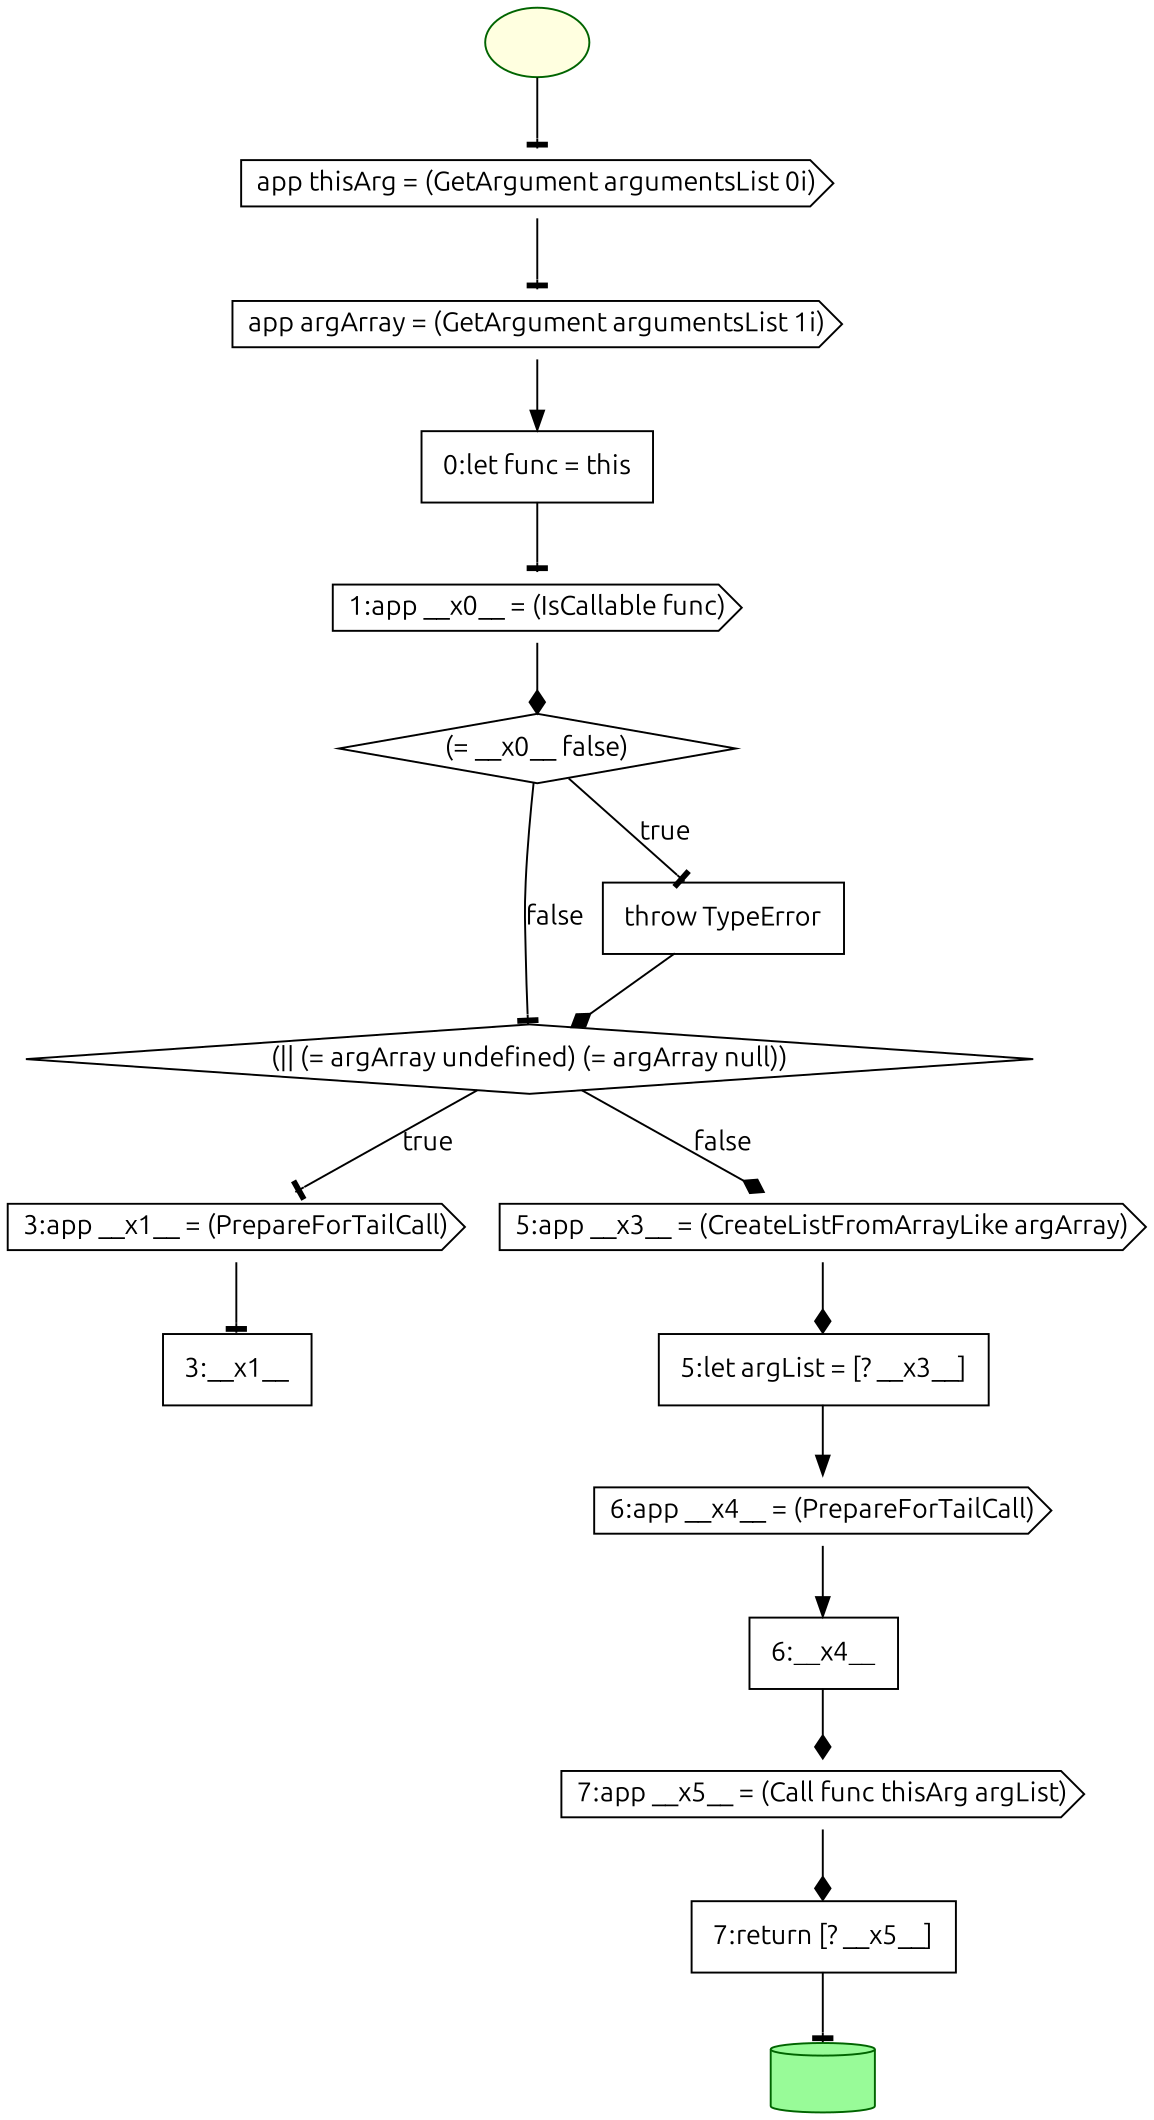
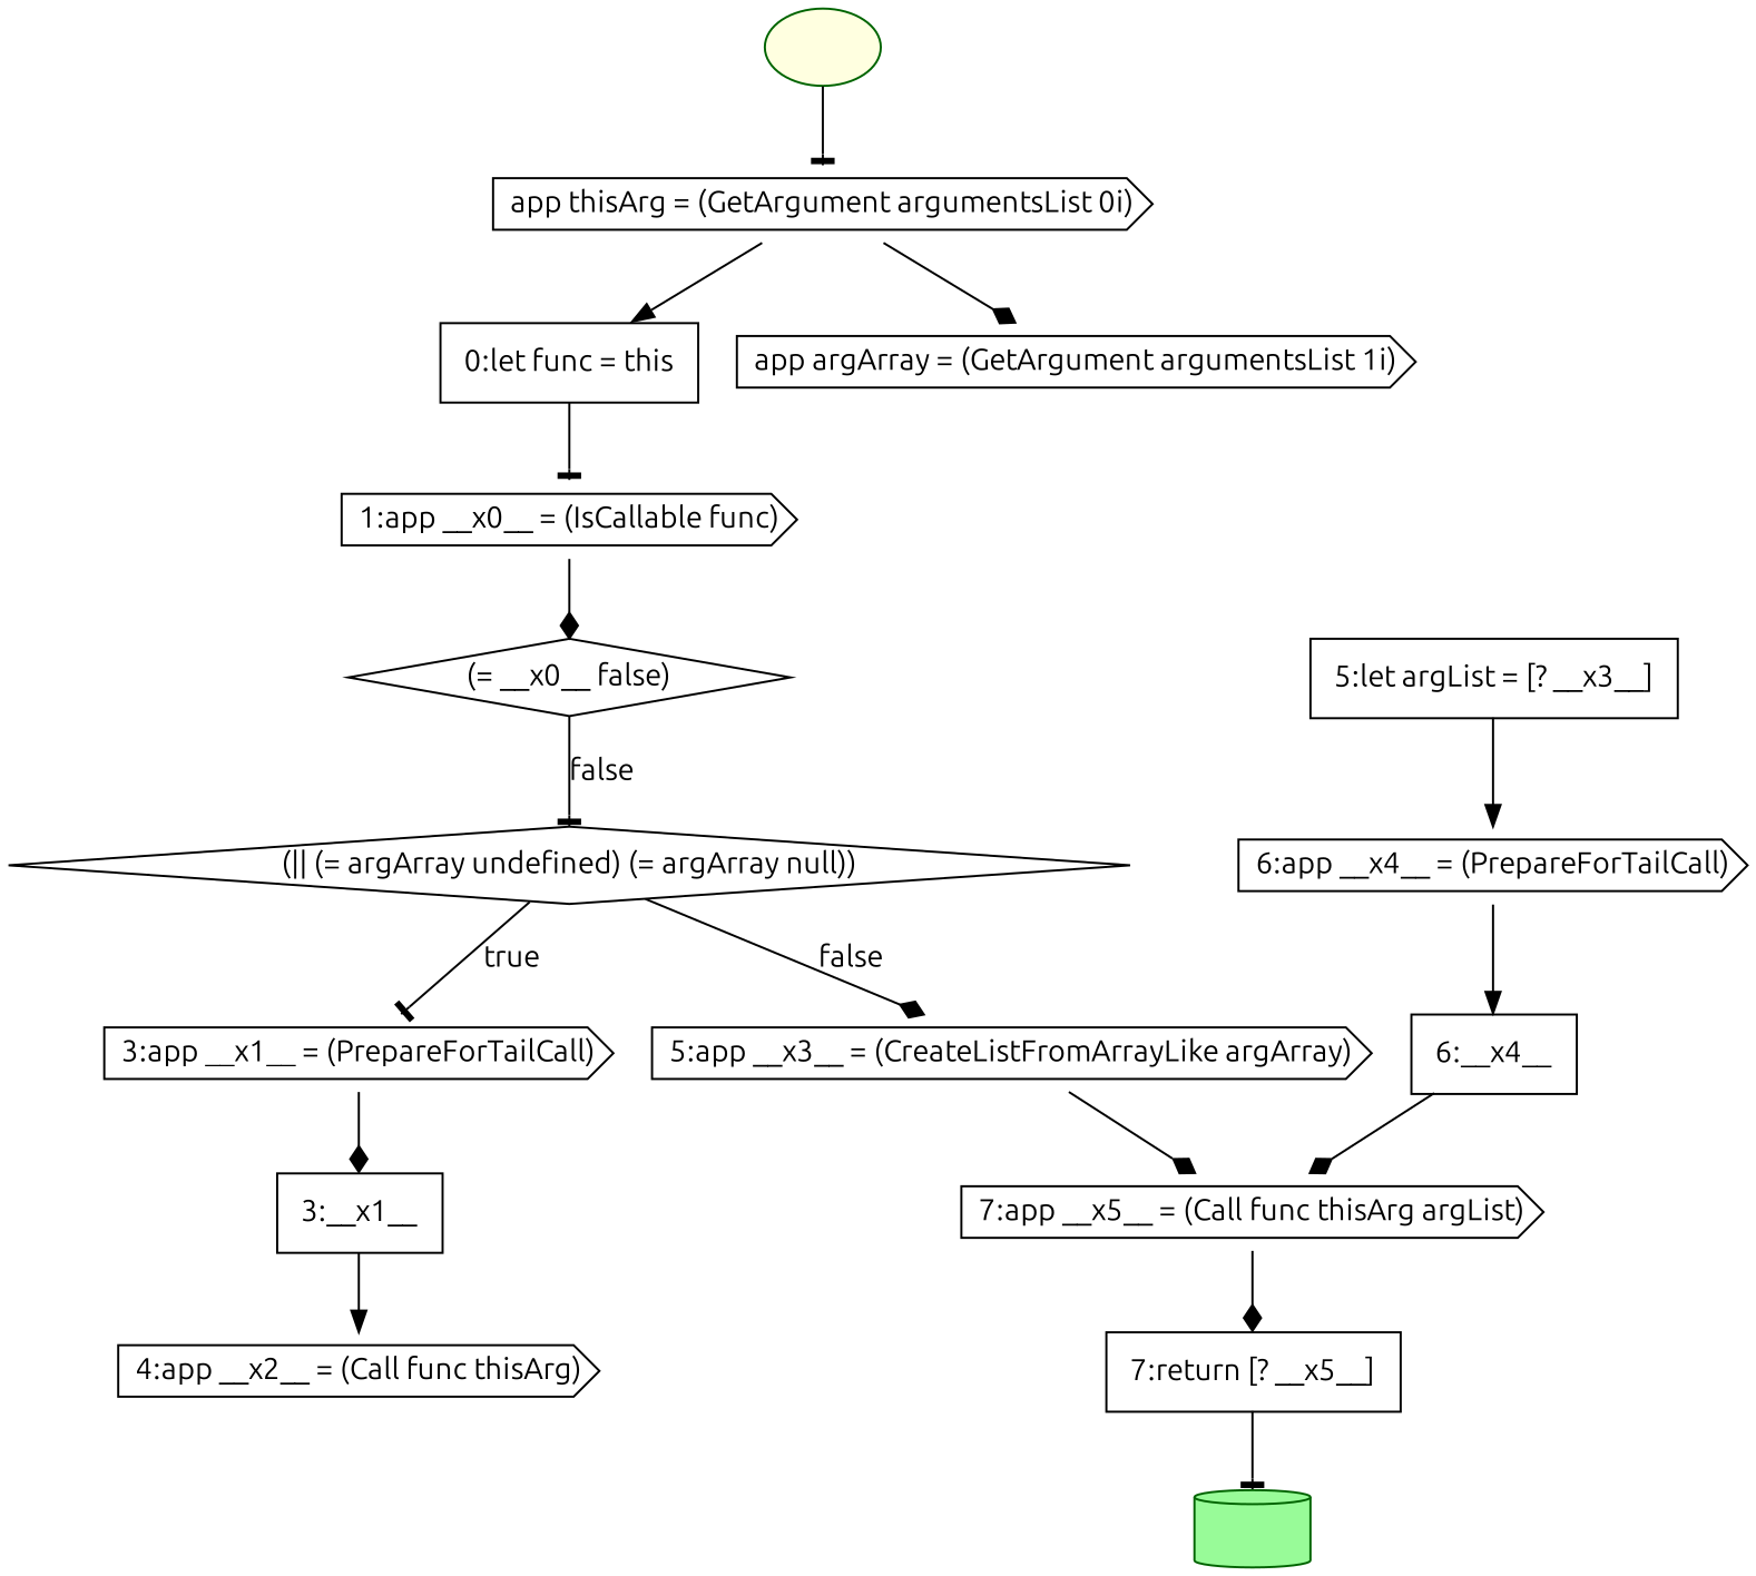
  digraph {
    fontname=Ubuntu
    node [color=black fillcolor=white fontname=Ubuntu shape=cds style=filled]
    edge [arrowhead=tee color=black fontname=Ubuntu]
    n1 [label=<<font color="black">6:app __x4__ = (PrepareForTailCall)</font>>]
    n2 [label=<<font color="black">     <table border="0" cellborder="1" cellspacing="0" cellpadding="10">       <tr><td align="left">6:__x4__</td></tr>     </table>   </font>> margin=0 shape=none]
    n3 [label=<<font color="black">7:app __x5__ = (Call func thisArg argList)</font>>]
    n4 [label=<<font color="black">1:app __x0__ = (IsCallable func)</font>>]
    n5 [label=<<font color="black">(= __x0__ false)</font>> shape=diamond]
    n6 [label=<<font color="black">(|| (= argArray undefined) (= argArray null))</font>> shape=diamond]
-   n7 [label=<<font color="black">     <table border="0" cellborder="1" cellspacing="0" cellpadding="10">       <tr><td align="left">throw TypeError</td></tr>     </table>   </font>> margin=0 shape=none]
    n8 [label=<<font color="black">     <table border="0" cellborder="1" cellspacing="0" cellpadding="10">       <tr><td align="left">3:__x1__</td></tr>     </table>   </font>> margin=0 shape=none]
+   n9 [label=<<font color="black">4:app __x2__ = (Call func thisArg)</font>>]
    n10 [label=<<font color="black">     <table border="0" cellborder="1" cellspacing="0" cellpadding="10">       <tr><td align="left">7:return [? __x5__]</td></tr>     </table>   </font>> margin=0 shape=none]
    n11 [color=darkgreen fillcolor=palegreen label=" " shape=cylinder]
    n12 [label=<<font color="black">     <table border="0" cellborder="1" cellspacing="0" cellpadding="10">       <tr><td align="left">0:let func = this</td></tr>     </table>   </font>> margin=0 shape=none]
    n13 [label=<<font color="black">3:app __x1__ = (PrepareForTailCall)</font>>]
    n14 [label=<<font color="black">5:app __x3__ = (CreateListFromArrayLike argArray)</font>>]
    n15 [label=<<font color="black">     <table border="0" cellborder="1" cellspacing="0" cellpadding="10">       <tr><td align="left">5:let argList = [? __x3__]</td></tr>     </table>   </font>> margin=0 shape=none]
    n16 [label=<<font color="black">app argArray = (GetArgument argumentsList 1i)</font>>]
    n17 [label=<<font color="black">app thisArg = (GetArgument argumentsList 0i)</font>>]
    n18 [color=darkgreen fillcolor=lightyellow label=" " shape=ellipse]
    n1 -> n2 [arrowhead=normal]
    n2 -> n3 [arrowhead=diamond]
    n3 -> n10 [arrowhead=diamond]
    n4 -> n5 [arrowhead=diamond]
    n5 -> n6 [label=<<font color="black">false</font>>]
-   n5 -> n7 [label=<<font color="black">true</font>>]
    n6 -> n13 [label=<<font color="black">true</font>>]
    n6 -> n14 [arrowhead=diamond label=<<font color="black">false</font>>]
-   n7 -> n6 [arrowhead=diamond]
+   n8 -> n9 [arrowhead=normal]
    n10 -> n11
    n12 -> n4
-   n13 -> n8
-   n14 -> n15 [arrowhead=diamond]
+   n13 -> n8 [arrowhead=diamond]
+   n14 -> n3 [arrowhead=diamond]
    n15 -> n1 [arrowhead=normal]
-   n16 -> n12 [arrowhead=normal]
-   n17 -> n16
+   n17 -> n12 [arrowhead=normal]
+   n17 -> n16 [arrowhead=diamond]
    n18 -> n17
  }
